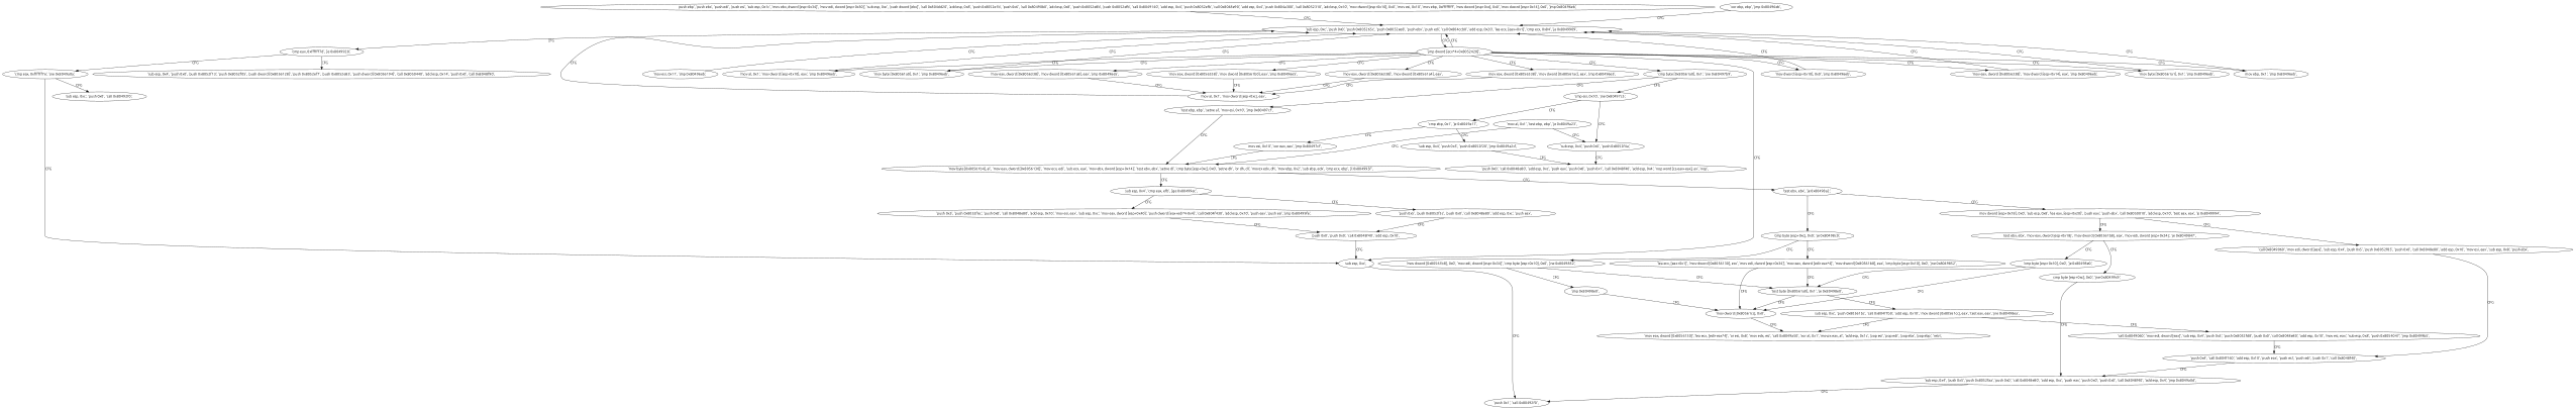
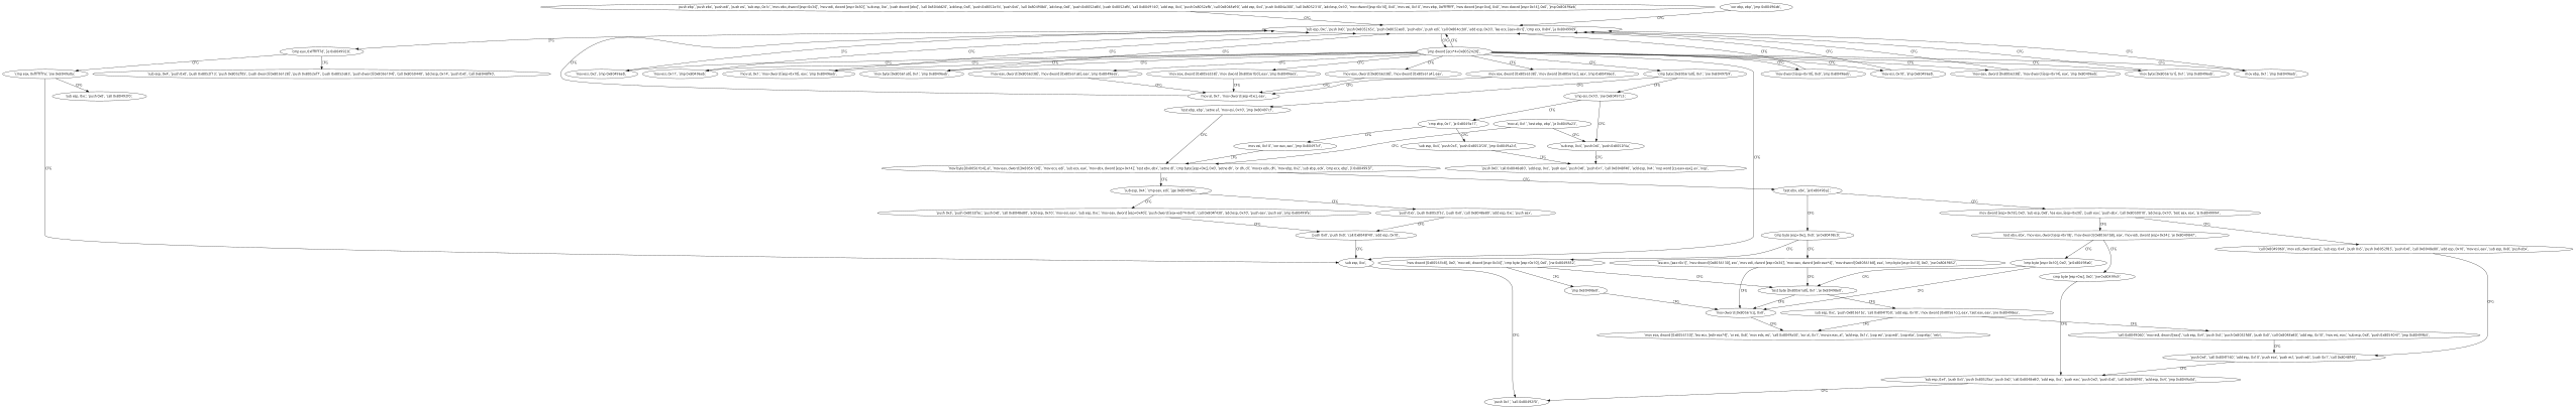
  digraph {
    fontname=Ubuntu
    node [fontname=Ubuntu]
    edge [fontname=Ubuntu]
    n1 [label="'push ebp', 'push ebx', 'push edi', 'push esi', 'sub esp, 0x1c', 'mov ebx, dword [esp+0x34]', 'mov edi, dword [esp+0x30]', 'sub esp, 0xc', 'push dword [ebx]', 'call 0x804dd20', 'add esp, 0x8', 'push 0x8052e1b', 'push 0x6', 'call 0x80490b0', 'add esp, 0x8', 'push 0x8052e8b', 'push 0x8052efb', 'call 0x8049140', 'add esp, 0x4', 'push 0x8052efb', 'call 0x8048e90', 'add esp, 0x4', 'push 0x804a300', 'call 0x8052310', 'add esp, 0x10', 'mov dword [esp+0x10], 0x0', 'mov esi, 0x10', 'mov ebp, 0xffffffff', 'mov dword [esp+0xc], 0x0', 'mov dword [esp+0x14], 0x0', 'jmp 0x80496eb', "]
    n2 [label="'sub esp, 0xc', 'push 0x0', 'push 0x805265c', 'push 0x8052ee8', 'push ebx', 'push edi', 'call 0x804ccb0', 'add esp, 0x20', 'lea ecx, [eax+0x1]', 'cmp ecx, 0x84', 'ja 0x8049909', "]
    n3 [label="'cmp eax, 0xffffff7d', 'je 0x8049928', "]
    n4 [label="'jmp dword [ecx*4+0x8052420]', "]
    n5 [label="'sub esp, 0x4', 'push 0x0', 'push 0x8052f13', 'push 0x8052f05', 'push dword [0x8056128]', 'push 0x8052ef7', 'push 0x8052e85', 'push dword [0x8056194]', 'call 0x8050440', 'add esp, 0x14', 'push 0x0', 'call 0x8048f90', "]
    n6 [label="'cmp eax, 0xffffff7e', 'jne 0x8049a0a', "]
    n7 [label="'mov eax, dword [0x8056338]', 'mov dword [0x80561a4], eax', "]
    n8 [label="'mov esi, 0x11', 'jmp 0x80496eb', "]
    n9 [label="'mov ebp, 0x1', 'jmp 0x80496eb', "]
    n10 [label="'mov dword [esp+0x10], 0x0', 'jmp 0x80496eb', "]
    n11 [label="'mov eax, dword [0x8056338]', 'mov dword [0x80561a8], eax', 'jmp 0x80496e5', "]
    n12 [label="'mov al, 0x1', 'mov dword [esp+0x10], eax', 'jmp 0x80496eb', "]
    n13 [label="'mov eax, dword [0x8056338]', 'mov dword [0x80561b0], eax', 'jmp 0x80496e5', "]
+   n14 [label="'mov esi, 0x2', 'jmp 0x80496eb', "]
    n15 [label="'mov byte [0x80561a1], 0x1', 'jmp 0x80496eb', "]
    n16 [label="'mov byte [0x80561a0], 0x1', 'jmp 0x80496eb', "]
    n17 [label="'mov eax, dword [0x8056338]', 'mov dword [0x80561ac], eax', 'jmp 0x80496e5', "]
+   n18 [label="'mov esi, 0x10', 'jmp 0x80496eb', "]
    n19 [label="'mov eax, dword [0x8056338]', 'mov dword [esp+0x14], eax', 'jmp 0x80496eb', "]
    n20 [label="'cmp byte [0x80561a0], 0x1', 'jne 0x80497b9', "]
    n21 [label="'sub esp, 0xc', "]
    n22 [label="'sub esp, 0xc', 'push 0x0', 'call 0x80492f0', "]
    n23 [label="'mov al, 0x1', 'mov dword [esp+0xc], eax', "]
    n24 [label="'xor ebp, ebp', 'jmp 0x80496eb', "]
    n25 [label="'test ebp, ebp', 'setne al', 'mov esi, 0x10', 'jmp 0x80497cf', "]
    n26 [label="'cmp esi, 0x10', 'jne 0x80497c5', "]
    n27 [label="'push 0x1', 'call 0x80492f0', "]
    n28 [label="'mov byte [0x80561b4], al', 'mov eax, dword [0x8056130]', 'mov ecx, edi', 'sub ecx, eax', 'mov ebx, dword [esp+0x14]', 'test ebx, ebx', 'setne dl', 'cmp byte [esp+0xc], 0x0', 'setne dh', 'or dh, dl', 'movzx edx, dh', 'mov ebp, 0x2', 'sub ebp, edx', 'cmp ecx, ebp', 'jl 0x804995f', "]
    n29 [label="'cmp ebp, 0x1', 'je 0x8049a17', "]
    n30 [label="'sub esp, 0x4', 'push 0x5', 'push 0x8052f4a', "]
-   n31 [label="'sub esp, 0x4', 'cmp eax, efb', 'jge 0x80499ec',"]
+   n31 [label="'sub esp, 0x4', 'cmp eax, edi', 'jge 0x80499ec', "]
    n32 [label="'test ebx, ebx', 'je 0x80498a2', "]
    n33 [label="'mov al, 0x1', 'test ebp, ebp', 'je 0x8049a23', "]
    n34 [label="'sub esp, 0x4', 'push 0x5', 'push 0x8052f20', 'jmp 0x8049a2d', "]
    n35 [label="'mov esi, 0x10', 'xor eax, eax', 'jmp 0x80497cf', "]
    n36 [label="'push 0x5', 'push 0x8052f5c', 'push 0x0', 'call 0x8048e80', 'add esp, 0xc', 'push eax', "]
    n37 [label="'push 0x5', 'push 0x8052f6c', 'push 0x0', 'call 0x8048e80', 'add esp, 0x10', 'mov esi, eax', 'sub esp, 0xc', 'mov eax, dword [esp+0x40]', 'push dword [eax+edi*4-0x4]', 'call 0x804f430', 'add esp, 0x10', 'push eax', 'push esi', 'jmp 0x80499fe', "]
    n38 [label="'cmp byte [esp+0xc], 0x0', 'je 0x80498c0', "]
    n39 [label="'mov dword [esp+0x18], 0x0', 'sub esp, 0x8', 'lea eax, [esp+0x20]', 'push eax', 'push ebx', 'call 0x8050010', 'add esp, 0x10', 'test eax, eax', 'js 0x8049994', "]
    n40 [label="'push 0x0', 'call 0x8048e80', 'add esp, 0xc', 'push eax', 'push 0x0', 'push 0x1', 'call 0x8048f40', 'add esp, 0x4', 'nop word [cs:eax+eax], ax', 'nop', "]
    n41 [label="'push 0x0', 'push 0x0', 'call 0x8048f40', 'add esp, 0x10', "]
    n42 [label="'lea ecx, [eax+0x1]', 'mov dword [0x8056130], ecx', 'mov edi, dword [esp+0x34]', 'mov eax, dword [edi+eax*4]', 'mov dword [0x80561b8], eax', 'cmp byte [esp+0x10], 0x0', 'jne 0x8049852', "]
    n43 [label="'mov dword [0x80561b8], 0x0', 'mov edi, dword [esp+0x34]', 'cmp byte [esp+0x10], 0x0', 'jne 0x8049852', "]
    n44 [label="'call 0x8049060', 'mov edi, dword [eax]', 'sub esp, 0x4', 'push 0x5', 'push 0x8052f85', 'push 0x0', 'call 0x8048e80', 'add esp, 0x10', 'mov esi, eax', 'sub esp, 0x8', 'push ebx', "]
    n45 [label="'test ebx, ebx', 'mov eax, dword [esp+0x18]', 'mov dword [0x80561b8], eax', 'mov edi, dword [esp+0x34]', 'je 0x8049847', "]
    n46 [label="'test byte [0x80561a0], 0x1', 'je 0x80498e0', "]
    n47 [label="'mov dword [0x80561cc], 0x0', "]
    n48 [label="'jmp 0x80498e0', "]
    n49 [label="'push 0x4', 'call 0x804f160', 'add esp, 0x10', 'push eax', 'push esi', 'push edi', 'push 0x1', 'call 0x8048f40', "]
    n50 [label="'cmp byte [esp+0x10], 0x0', 'je 0x80498e0', "]
    n51 [label="'cmp byte [esp+0xc], 0x0', 'jne 0x80499c9', "]
    n52 [label="'sub esp, 0xc', 'push 0x80561bc', 'call 0x804f7b0', 'add esp, 0x10', 'mov dword [0x80561cc], eax', 'test eax, eax', 'jne 0x80498ea', "]
    n53 [label="'mov eax, dword [0x8056130]', 'lea ecx, [edi+eax*4]', 'or esi, 0x8', 'mov edx, esi', 'call 0x8049a50', 'xor al, 0x1', 'movzx eax, al', 'add esp, 0x1c', 'pop esi', 'pop edi', 'pop ebx', 'pop ebp', 'retn', "]
    n54 [label="'sub esp, 0x4', 'push 0x5', 'push 0x8052faa', 'push 0x0', 'call 0x8048e80', 'add esp, 0xc', 'push eax', 'push 0x0', 'push 0x0', 'call 0x8048f40', 'add esp, 0x4', 'jmp 0x8049a0d', "]
    n55 [label="'call 0x8049060', 'mov edi, dword [eax]', 'sub esp, 0x4', 'push 0x5', 'push 0x8052fd8', 'push 0x0', 'call 0x8048e80', 'add esp, 0x10', 'mov esi, eax', 'sub esp, 0x8', 'push 0x8054047', 'jmp 0x80499b5', "]
    n1 -> n2 [label=CFG]
    n2 -> n3 [label=CFG]
    n2 -> n4 [label=CFG]
    n3 -> n5 [label=CFG]
    n3 -> n6 [label=CFG]
    n4 -> n2 [label=CFG]
    n4 -> n7 [label=CFG]
+   n4 -> n8 [label=CFG]
    n4 -> n9 [label=CFG]
    n4 -> n10 [label=CFG]
    n4 -> n11 [label=CFG]
    n4 -> n12 [label=CFG]
    n4 -> n13 [label=CFG]
+   n4 -> n14 [label=CFG]
    n4 -> n15 [label=CFG]
    n4 -> n16 [label=CFG]
    n4 -> n17 [label=CFG]
+   n4 -> n18 [label=CFG]
    n4 -> n19 [label=CFG]
    n4 -> n20 [label=CFG]
    n4 -> n21 [label=CFG]
    n6 -> n21 [label=CFG]
    n6 -> n22 [label=CFG]
    n7 -> n23 [label=CFG]
    n8 -> n2 [label=CFG]
    n9 -> n2 [label=CFG]
    n10 -> n2 [label=CFG]
    n11 -> n23 [label=CFG]
    n12 -> n2 [label=CFG]
    n13 -> n23 [label=CFG]
+   n14 -> n2 [label=CFG]
    n15 -> n2 [label=CFG]
    n16 -> n2 [label=CFG]
    n17 -> n23 [label=CFG]
+   n18 -> n2 [label=CFG]
    n19 -> n2 [label=CFG]
    n20 -> n25 [label=CFG]
    n20 -> n26 [label=CFG]
    n21 -> n27 [label=CFG]
    n23 -> n2 [label=CFG]
    n24 -> n2 [label=CFG]
    n25 -> n28 [label=CFG]
    n26 -> n29 [label=CFG]
    n26 -> n30 [label=CFG]
    n28 -> n31 [label=CFG]
    n28 -> n32 [label=CFG]
    n29 -> n34 [label=CFG]
    n29 -> n35 [label=CFG]
    n30 -> n40 [label=CFG]
    n31 -> n36 [label=CFG]
    n31 -> n37 [label=CFG]
    n32 -> n38 [label=CFG]
    n32 -> n39 [label=CFG]
    n33 -> n28 [label=CFG]
    n33 -> n30 [label=CFG]
    n34 -> n40 [label=CFG]
    n35 -> n28 [label=CFG]
    n36 -> n41 [label=CFG]
    n37 -> n41 [label=CFG]
    n38 -> n42 [label=CFG]
    n38 -> n43 [label=CFG]
    n39 -> n44 [label=CFG]
    n39 -> n45 [label=CFG]
    n41 -> n21 [label=CFG]
    n42 -> n46 [label=CFG]
    n42 -> n47 [label=CFG]
    n43 -> n46 [label=CFG]
    n43 -> n48 [label=CFG]
    n44 -> n49 [label=CFG]
    n45 -> n50 [label=CFG]
    n45 -> n51 [label=CFG]
    n46 -> n47 [label=CFG]
    n46 -> n52 [label=CFG]
    n47 -> n53 [label=CFG]
    n48 -> n47 [label=CFG]
    n49 -> n54 [label=CFG]
    n50 -> n46 [label=CFG]
    n50 -> n47 [label=CFG]
    n51 -> n54 [label=CFG]
    n52 -> n53 [label=CFG]
    n52 -> n55 [label=CFG]
    n54 -> n27 [label=CFG]
    n55 -> n49 [label=CFG]
  }
